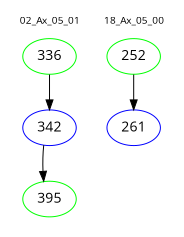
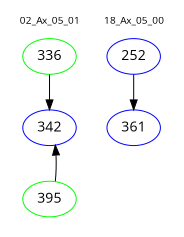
  digraph {
    fontname="Open Sans"
    node [color=green fontname="Open Sans"]
    edge [color=black fontname="Open Sans"]
    n1 [label=336]
    n2 [color=blue label=342]
    n3 [label=395]
-   n4 [label=252]
-   n5 [color=blue label=261]
+   n4 [color=blue label=252]
+   n5 [color=blue label=361]
    subgraph cluster_1 {
      color=white
      fontsize=10
      label="02_Ax_05_01"
      n1
      n2
      n3
    }
    subgraph cluster_2 {
      color=white
      fontsize=10
      label="18_Ax_05_00"
      n4
      n5
    }
    n1 -> n2
-   n2 -> n3
+   n3 -> n2
    n4 -> n5
  }
